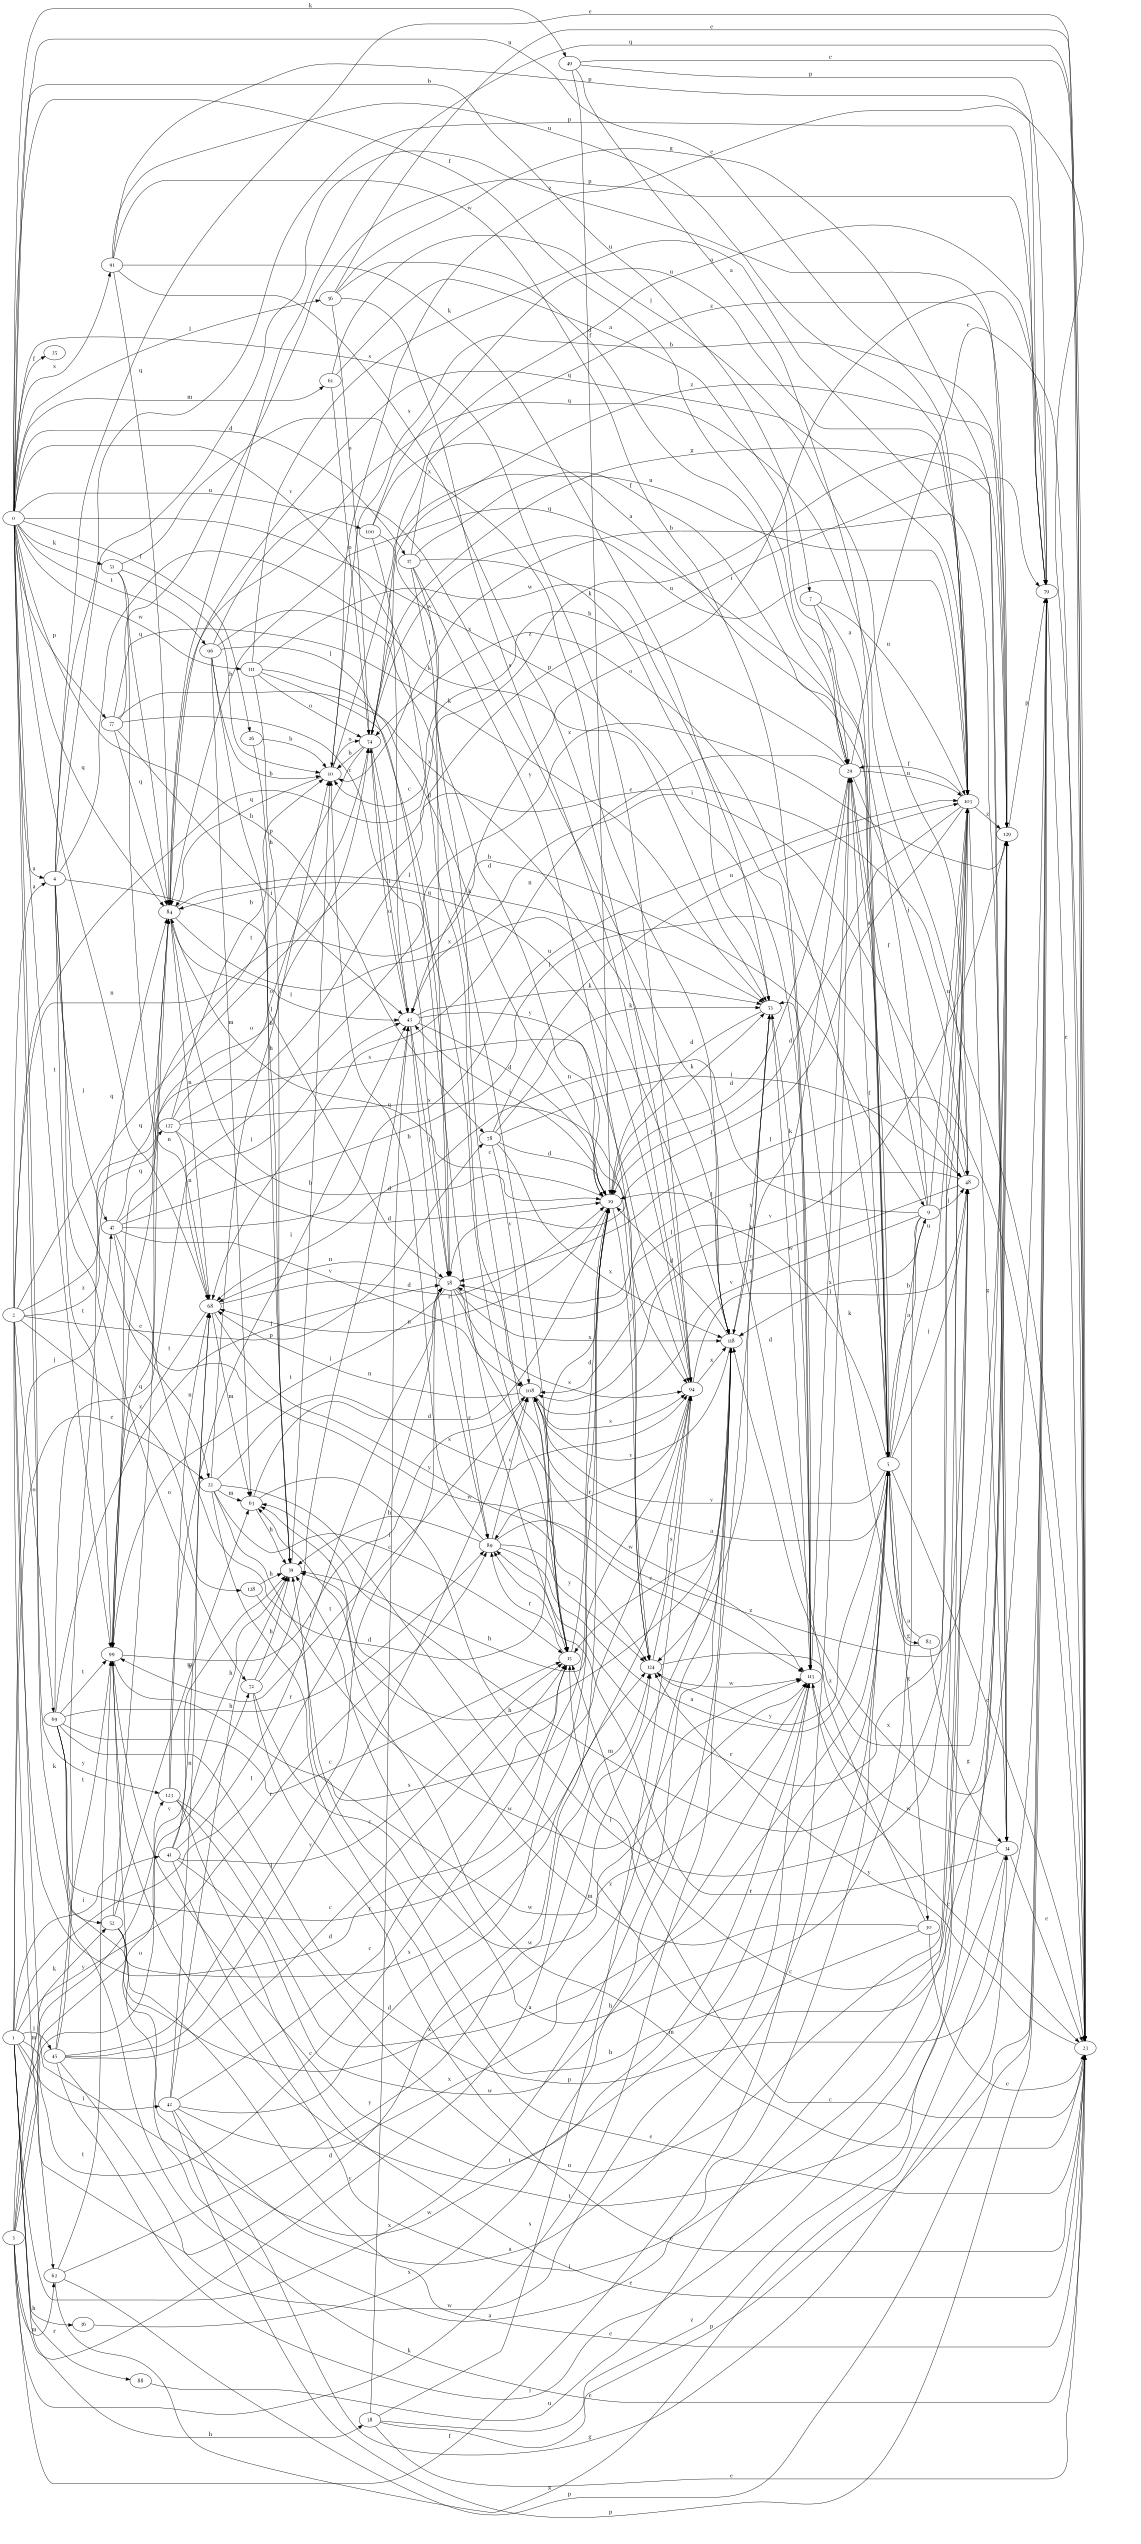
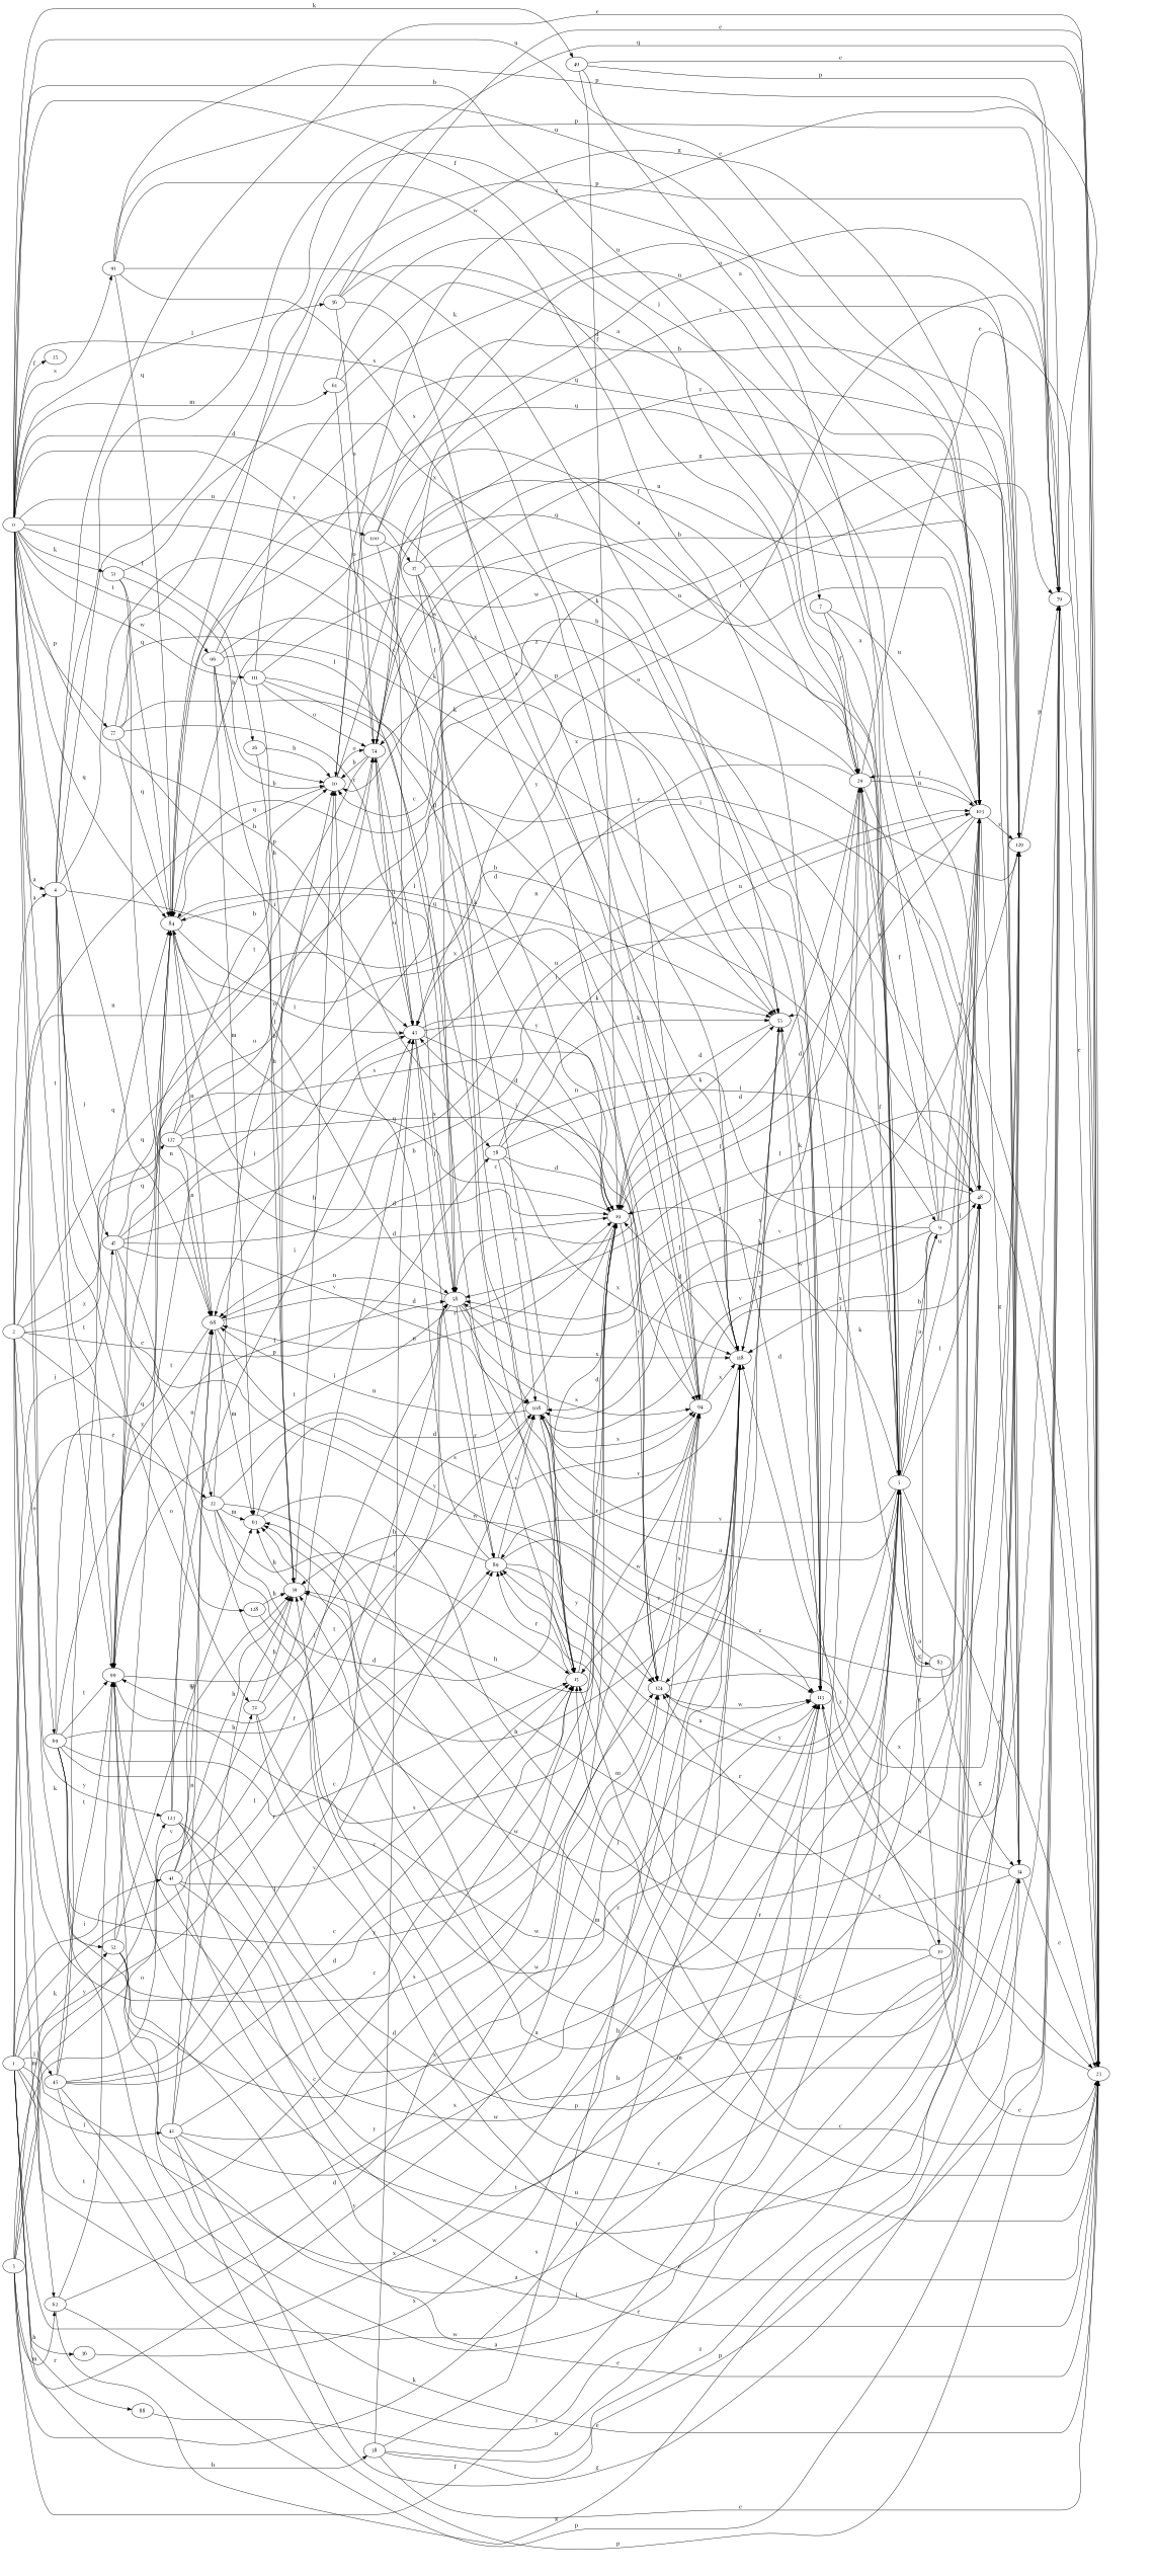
  strict digraph {
    fontname="Playfair Display"
    rankdir=LR
    node [fontname="Playfair Display"]
    edge [fontname="Playfair Display"]
    0
    4
    7
    17
    25
    26
    29
    49
    51
    52
    56
    61
    68
    77
    78
    84
    91
    94
    96
    99
    100
    103
    108
    111
    113
    123
    22
    47
    58
    79
    129
    53
    72
    23
    5
    15
    124
    39
    10
    19
    48
    118
    63
    74
    34
    43
    89
    1
    36
    38
    41
    42
    45
    88
    2
    9
    62
    69
    127
    128
    3
    30
    n63 [label=82]
    0 -> 4 [label=a]
    0 -> 7 [label=b]
    0 -> 17 [label=d]
    0 -> 25 [label=f]
    0 -> 26 [label=f]
    0 -> 29 [label=f]
    0 -> 49 [label=k]
    0 -> 51 [label=k]
    0 -> 52 [label=k]
    0 -> 56 [label=l]
    0 -> 61 [label=m]
    0 -> 68 [label=n]
    0 -> 77 [label=p]
    0 -> 78 [label=p]
    0 -> 84 [label=q]
    0 -> 91 [label=s]
    0 -> 94 [label=s]
    0 -> 96 [label=t]
    0 -> 99 [label=t]
    0 -> 100 [label=u]
    0 -> 103 [label=u]
    0 -> 108 [label=v]
    0 -> 111 [label=w]
    0 -> 113 [label=w]
    0 -> 123 [label=y]
    4 -> 99 [label=t]
    4 -> 22 [label=e]
    4 -> 47 [label=j]
    4 -> 58 [label=l]
    4 -> 79 [label=p]
    4 -> 129 [label=z]
    4 -> 53 [label=k]
    4 -> 72 [label=o]
    4 -> 23 [label=e]
    7 -> 29 [label=f]
    7 -> 103 [label=u]
    7 -> 5 [label=a]
    17 -> 29 [label=f]
    17 -> 58 [label=l]
    17 -> 129 [label=z]
    17 -> 53 [label=k]
    17 -> 15 [label=c]
    17 -> 124 [label=y]
    26 -> 39 [label=h]
    26 -> 10 [label=b]
    29 -> 68 [label=n]
    29 -> 103 [label=u]
    29 -> 23 [label=e]
    29 -> 5 [label=a]
    29 -> 124 [label=y]
    29 -> 10 [label=b]
    29 -> 19 [label=d]
    29 -> 48 [label=j]
    49 -> 79 [label=p]
    49 -> 23 [label=e]
    49 -> 5 [label=a]
    49 -> 19 [label=d]
    51 -> 68 [label=n]
    51 -> 84 [label=q]
    51 -> 10 [label=b]
    51 -> 118 [label=x]
    52 -> 84 [label=q]
    52 -> 94 [label=s]
    52 -> 5 [label=a]
    52 -> 118 [label=x]
    52 -> 63 [label=m]
    56 -> 29 [label=f]
    56 -> 94 [label=s]
    56 -> 23 [label=e]
    56 -> 74 [label=o]
    56 -> 34 [label=g]
    61 -> 5 [label=a]
    61 -> 48 [label=j]
    61 -> 74 [label=o]
    68 -> 99 [label=t]
    68 -> 124 [label=y]
    68 -> 19 [label=d]
    68 -> 63 [label=m]
    77 -> 84 [label=q]
    77 -> 79 [label=p]
    77 -> 53 [label=k]
    77 -> 15 [label=c]
    77 -> 118 [label=x]
    77 -> 43 [label=i]
    78 -> 103 [label=u]
    78 -> 108 [label=v]
    78 -> 53 [label=k]
    78 -> 19 [label=d]
    78 -> 48 [label=j]
    78 -> 118 [label=x]
    84 -> 68 [label=n]
    84 -> 53 [label=k]
    84 -> 19 [label=d]
    84 -> 118 [label=x]
    84 -> 43 [label=i]
    91 -> 84 [label=q]
    91 -> 94 [label=s]
    91 -> 103 [label=u]
    91 -> 113 [label=w]
    91 -> 79 [label=p]
    91 -> 53 [label=k]
    94 -> 84 [label=q]
    94 -> 39 [label=h]
    94 -> 48 [label=j]
    94 -> 118 [label=x]
    94 -> 89 [label=r]
    96 -> 58 [label=l]
    96 -> 15 [label=c]
    96 -> 39 [label=h]
    96 -> 10 [label=b]
    96 -> 118 [label=x]
    96 -> 63 [label=m]
    99 -> 84 [label=q]
    99 -> 94 [label=s]
    99 -> 108 [label=v]
    99 -> 23 [label=e]
    99 -> 74 [label=o]
    100 -> 103 [label=u]
    100 -> 5 [label=a]
    100 -> 19 [label=d]
    100 -> 43 [label=i]
    103 -> 29 [label=f]
    103 -> 84 [label=q]
    103 -> 58 [label=l]
    103 -> 129 [label=z]
    103 -> 19 [label=d]
    103 -> 63 [label=m]
    103 -> 34 [label=g]
    103 -> 89 [label=r]
    108 -> 68 [label=n]
    108 -> 94 [label=s]
    108 -> 99 [label=t]
    108 -> 5 [label=a]
    108 -> 15 [label=c]
    111 -> 103 [label=u]
    111 -> 113 [label=w]
    111 -> 15 [label=c]
    111 -> 39 [label=h]
    111 -> 19 [label=d]
    111 -> 74 [label=o]
    113 -> 29 [label=f]
    113 -> 53 [label=k]
    113 -> 23 [label=e]
    123 -> 68 [label=n]
    123 -> 103 [label=u]
    123 -> 23 [label=e]
    123 -> 5 [label=a]
    123 -> 43 [label=i]
    22 -> 94 [label=s]
    22 -> 113 [label=w]
    22 -> 129 [label=z]
    22 -> 23 [label=e]
    22 -> 15 [label=c]
    22 -> 10 [label=b]
    22 -> 63 [label=m]
    47 -> 84 [label=q]
    47 -> 103 [label=u]
    47 -> 108 [label=v]
    47 -> 113 [label=w]
    47 -> 129 [label=z]
    47 -> 19 [label=d]
    47 -> 48 [label=j]
    58 -> 68 [label=n]
    58 -> 94 [label=s]
    58 -> 99 [label=t]
    58 -> 113 [label=w]
    58 -> 118 [label=x]
    58 -> 89 [label=r]
    79 -> 23 [label=e]
    79 -> 118 [label=x]
    79 -> 74 [label=o]
    79 -> 43 [label=i]
    129 -> 108 [label=v]
    129 -> 79 [label=p]
    129 -> 15 [label=c]
    129 -> 10 [label=b]
    53 -> 113 [label=w]
    53 -> 19 [label=d]
    53 -> 118 [label=x]
    72 -> 113 [label=w]
    72 -> 23 [label=e]
    72 -> 39 [label=h]
    72 -> 43 [label=i]
    23 -> 84 [label=q]
    23 -> 58 [label=l]
    23 -> 15 [label=c]
    23 -> 124 [label=y]
    23 -> 63 [label=m]
    5 -> 29 [label=f]
    5 -> 99 [label=t]
    5 -> 103 [label=u]
    5 -> 108 [label=v]
    5 -> 58 [label=l]
    5 -> 23 [label=e]
    5 -> 124 [label=y]
    5 -> 48 [label=j]
    5 -> 74 [label=o]
    5 -> 9 [label=b]
    5 -> 30 [label=g]
    5 -> n63 [label=g]
    15 -> 19 [label=d]
    15 -> 89 [label=r]
    124 -> 94 [label=s]
    124 -> 113 [label=w]
    124 -> 129 [label=z]
    39 -> 10 [label=b]
    10 -> 84 [label=q]
    10 -> 103 [label=u]
    10 -> 23 [label=e]
    10 -> 74 [label=o]
    19 -> 68 [label=n]
    19 -> 84 [label=q]
    19 -> 53 [label=k]
    19 -> 124 [label=y]
    19 -> 43 [label=i]
    48 -> 84 [label=q]
    48 -> 108 [label=v]
    48 -> 58 [label=l]
    48 -> 43 [label=i]
    118 -> 108 [label=v]
    118 -> 53 [label=k]
    118 -> 15 [label=c]
    118 -> 39 [label=h]
    118 -> 19 [label=d]
-   63 -> 39 [label=h]
+   39 -> 63 [label=h]
    63 -> 19 [label=d]
    63 -> 48 [label=j]
    74 -> 99 [label=t]
    74 -> 103 [label=u]
    74 -> 58 [label=l]
    74 -> 129 [label=z]
    74 -> 10 [label=b]
    74 -> 34 [label=g]
    74 -> 43 [label=i]
    34 -> 99 [label=t]
    34 -> 113 [label=w]
    34 -> 23 [label=e]
    34 -> 10 [label=b]
    34 -> 89 [label=r]
    43 -> 58 [label=l]
    43 -> 53 [label=k]
    43 -> 124 [label=y]
    43 -> 19 [label=d]
    43 -> 74 [label=o]
    43 -> 89 [label=r]
    89 -> 108 [label=v]
    89 -> 129 [label=z]
    89 -> 5 [label=a]
    89 -> 124 [label=y]
    89 -> 39 [label=h]
    89 -> 10 [label=b]
    1 -> 22 [label=e]
    1 -> 47 [label=j]
    1 -> 58 [label=l]
    1 -> 15 [label=c]
    1 -> 19 [label=d]
    1 -> 118 [label=x]
    1 -> 89 [label=r]
    1 -> 36 [label=h]
    1 -> 38 [label=h]
    1 -> 41 [label=i]
    1 -> 42 [label=i]
    1 -> 45 [label=j]
    1 -> 88 [label=r]
    36 -> 118 [label=x]
    38 -> 94 [label=s]
    38 -> 79 [label=p]
    38 -> 129 [label=z]
    38 -> 23 [label=e]
    38 -> 43 [label=i]
    41 -> 68 [label=n]
    41 -> 113 [label=w]
    41 -> 58 [label=l]
    41 -> 15 [label=c]
    41 -> 39 [label=h]
    41 -> 48 [label=j]
    42 -> 68 [label=n]
    42 -> 79 [label=p]
    42 -> 15 [label=c]
    42 -> 39 [label=h]
    42 -> 19 [label=d]
    42 -> 118 [label=x]
    42 -> 34 [label=g]
    45 -> 84 [label=q]
    45 -> 99 [label=t]
    45 -> 108 [label=v]
    45 -> 113 [label=w]
    45 -> 58 [label=l]
    45 -> 15 [label=c]
    45 -> 48 [label=j]
    88 -> 103 [label=u]
    2 -> 4 [label=a]
    2 -> 78 [label=p]
    2 -> 94 [label=s]
    2 -> 113 [label=w]
    2 -> 79 [label=p]
    2 -> 129 [label=z]
    2 -> 19 [label=d]
    2 -> 9 [label=b]
    2 -> 62 [label=m]
    2 -> 69 [label=o]
    2 -> 127 [label=z]
    2 -> 128 [label=z]
    9 -> 29 [label=f]
    9 -> 68 [label=n]
    9 -> 84 [label=q]
    9 -> 103 [label=u]
    9 -> 108 [label=v]
    9 -> 5 [label=a]
    9 -> 39 [label=h]
    9 -> 48 [label=j]
    9 -> 118 [label=x]
    62 -> 99 [label=t]
    62 -> 79 [label=p]
    62 -> 124 [label=y]
    62 -> 34 [label=g]
    69 -> 99 [label=t]
    69 -> 58 [label=l]
    69 -> 79 [label=p]
    69 -> 23 [label=e]
    69 -> 5 [label=a]
    69 -> 15 [label=c]
    69 -> 124 [label=y]
    69 -> 43 [label=i]
    69 -> 89 [label=r]
    127 -> 68 [label=n]
    127 -> 94 [label=s]
    127 -> 23 [label=e]
    127 -> 10 [label=b]
    127 -> 19 [label=d]
    127 -> 74 [label=o]
    128 -> 113 [label=w]
    128 -> 39 [label=h]
    3 -> 29 [label=f]
    3 -> 52 [label=k]
    3 -> 123 [label=y]
    3 -> 53 [label=k]
    3 -> 72 [label=o]
    3 -> 124 [label=y]
    3 -> 39 [label=v]
    3 -> 62 [label=m]
    30 -> 23 [label=e]
    30 -> 39 [label=h]
    30 -> 19 [label=d]
    30 -> 63 [label=m]
    n63 -> 53 [label=k]
    n63 -> 5 [label=a]
    n63 -> 34 [label=g]
  }
